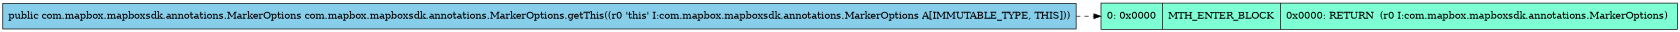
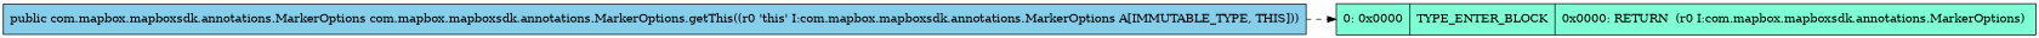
  digraph {
    rankdir=LR
    node [shape=record style=filled]
-   n1 [label="{0\:\ 0x0000|MTH_ENTER_BLOCK\l|0x0000: RETURN  (r0 I:com.mapbox.mapboxsdk.annotations.MarkerOptions) \l}" fillcolor=aquamarine]
+   n1 [label="{0\:\ 0x0000|TYPE_ENTER_BLOCK\l|0x0000: RETURN  (r0 I:com.mapbox.mapboxsdk.annotations.MarkerOptions) \l}" fillcolor=aquamarine]
    n2 [label="{public com.mapbox.mapboxsdk.annotations.MarkerOptions com.mapbox.mapboxsdk.annotations.MarkerOptions.getThis((r0 'this' I:com.mapbox.mapboxsdk.annotations.MarkerOptions A[IMMUTABLE_TYPE, THIS])) }" fillcolor=skyblue]
    n2 -> n1 [color=black style=dashed]
  }
